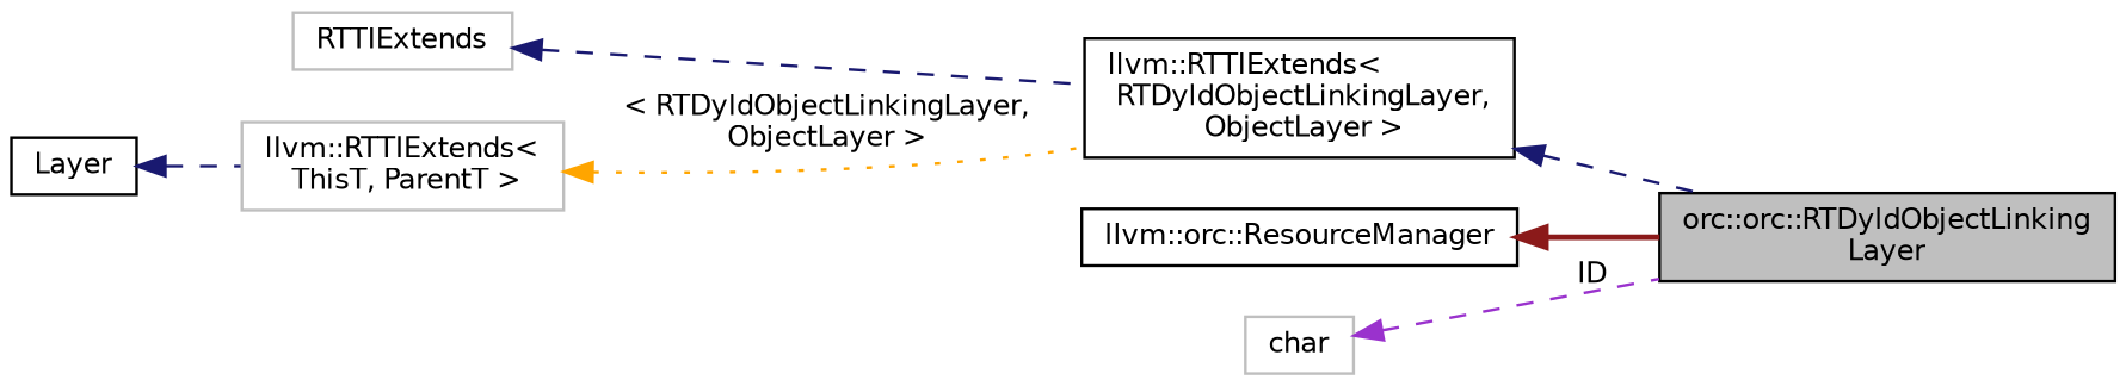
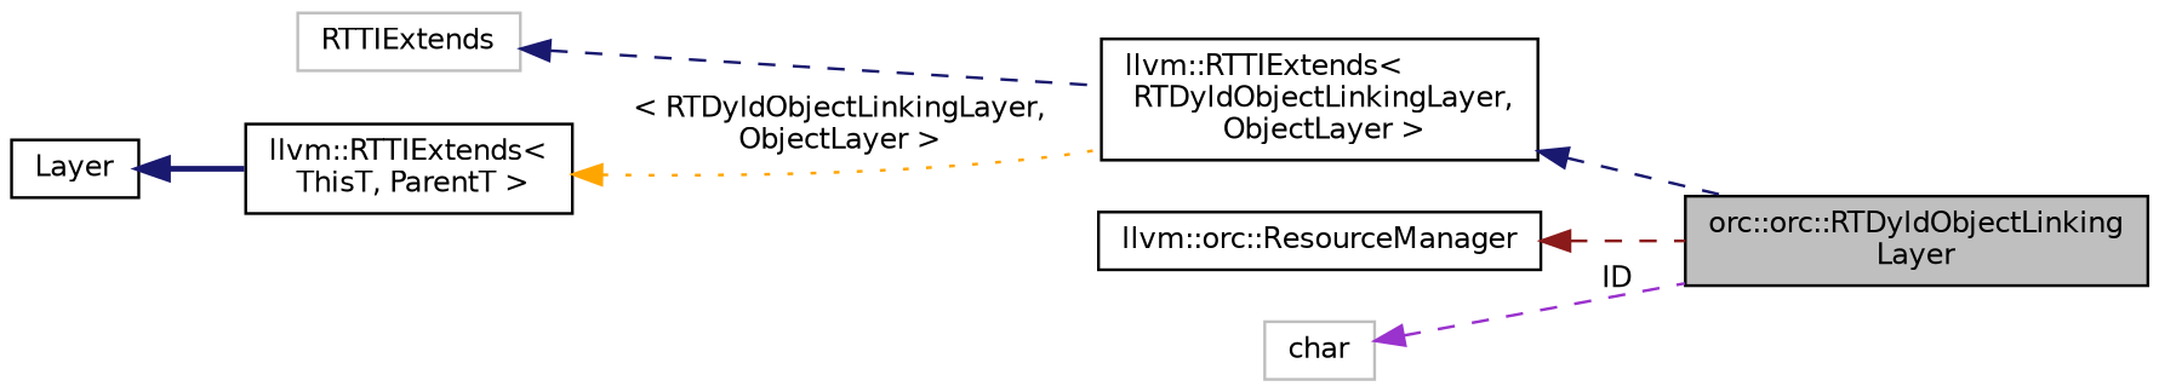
  digraph {
    rankdir=LR
    node [color=black fontname=Helvetica fontsize=10 shape=record]
    edge [color=midnightblue dir=back fontname=Helvetica fontsize=10 labelfontname=Helvetica labelfontsize=10 style=dashed]
    n1 [fillcolor=grey75 fontcolor=black height=0.2 label="orc::orc::RTDyldObjectLinking\lLayer" style=filled width=0.4]
    n2 [height=0.2 label="llvm::RTTIExtends\<\l RTDyldObjectLinkingLayer,\l ObjectLayer \>" width=0.4]
    n3 [color=grey75 height=0.2 label=RTTIExtends width=0.4]
-   n4 [color=grey75 height=0.2 label="llvm::RTTIExtends\<\l ThisT, ParentT \>" width=0.4]
+   n4 [height=0.2 label="llvm::RTTIExtends\<\l ThisT, ParentT \>" width=0.4]
    n5 [height=0.2 label=Layer width=0.4]
    n6 [height=0.2 label="llvm::orc::ResourceManager" width=0.4]
    n7 [color=grey75 height=0.2 label=char width=0.4]
    n2 -> n1
    n3 -> n2
    n4 -> n2 [color=orange label=" \< RTDyldObjectLinkingLayer,\l ObjectLayer \>" style=dotted]
-   n5 -> n4
-   n6 -> n1 [color=firebrick4 style=bold]
+   n5 -> n4 [style=bold]
+   n6 -> n1 [color=firebrick4]
    n7 -> n1 [color=darkorchid3 label=" ID"]
  }
